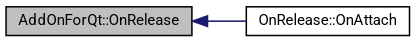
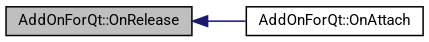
  digraph {
    rankdir=LR
    fontname=Roboto
    node [color=black fontname=Roboto fontsize=10 shape=record style=filled]
    n1 [fillcolor=grey75 fontcolor=black height=0.2 label="AddOnForQt::OnRelease" width=0.4]
-   n2 [fillcolor=white height=0.2 label="OnRelease::OnAttach" width=0.4]
+   n2 [fillcolor=white height=0.2 label="AddOnForQt::OnAttach" width=0.4]
    n1 -> n2 [color=midnightblue dir=back fontname=Roboto fontsize=10 labelfontname=Helvetica labelfontsize=10 style=solid]
  }
